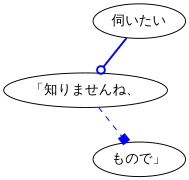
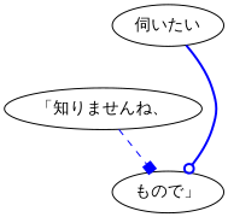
  digraph {
    edge [color=blue]
    n1 [label="「知りませんね、"]
    n2 [label="もので」"]
    n3 [label="伺いたい"]
    n1 -> n2 [arrowhead=box style=dashed]
-   n3 -> n1 [arrowhead=odot style=bold]
+   n3 -> n2 [arrowhead=odot style=bold]
  }
